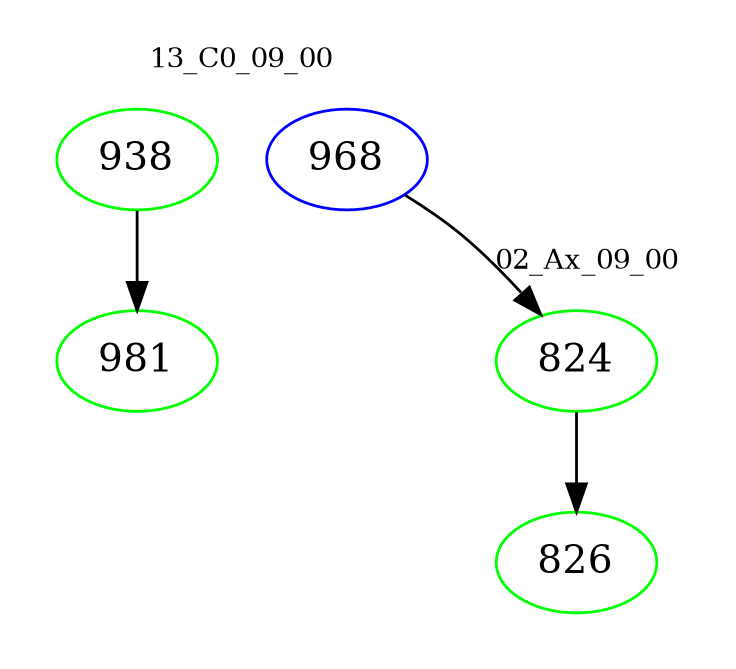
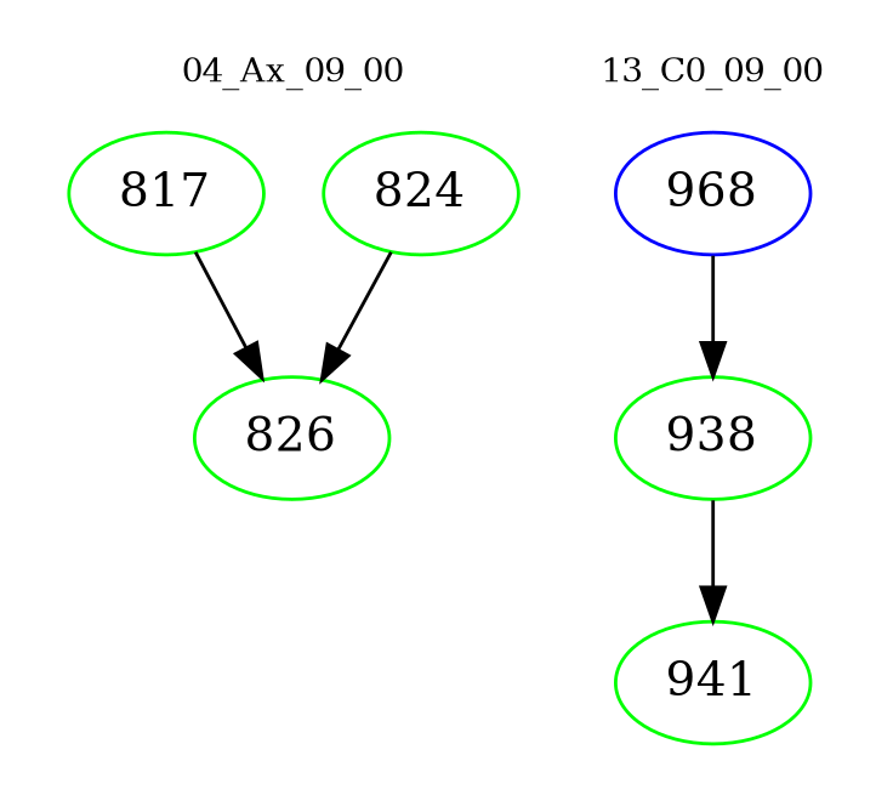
  digraph {
    node [color=green]
    edge [color=black]
    n1 [label=824]
+   n2 [label=817]
    n3 [label=826]
    n4 [color=blue label=968]
    n5 [label=938]
-   n6 [label=981]
+   n6 [label=941]
    subgraph cluster_1 {
      color=white
      fontsize=10
-     label="02_Ax_09_00"
+     label="04_Ax_09_00"
      n1
+     n2
      n3
    }
    subgraph cluster_2 {
      color=white
      fontsize=10
      label="13_C0_09_00"
      n4
      n5
      n6
    }
    n1 -> n3
-   n4 -> n1
+   n2 -> n3
+   n4 -> n5
    n5 -> n6
  }
